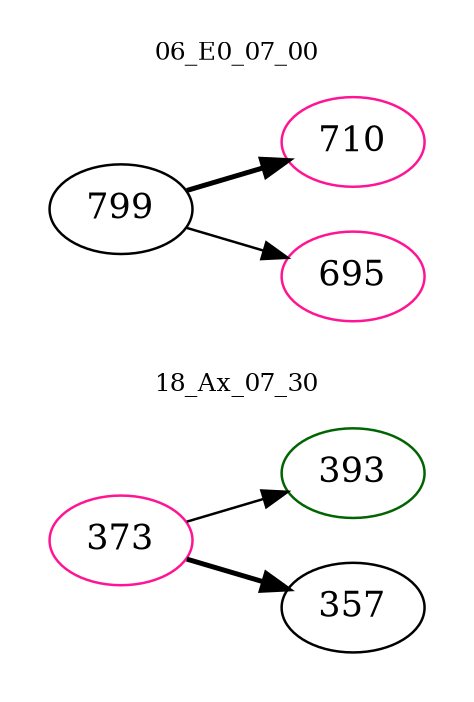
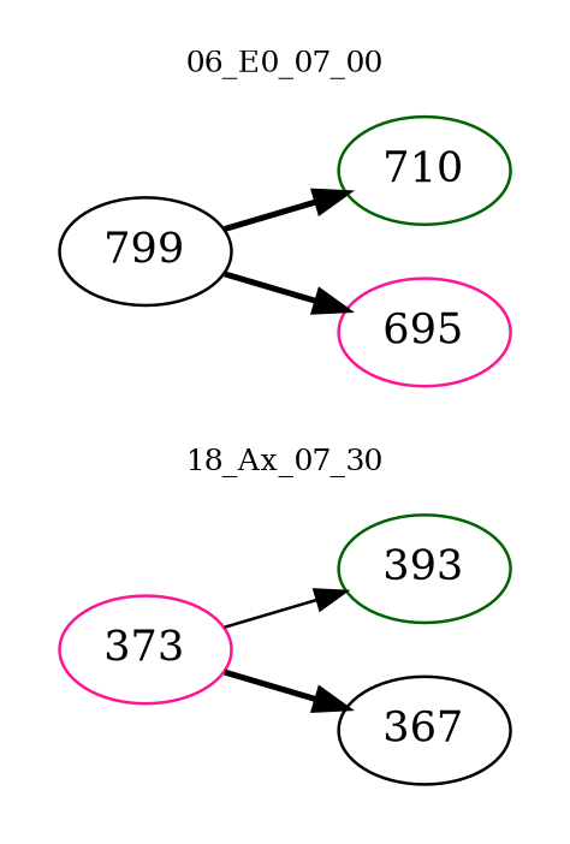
  digraph {
    rankdir=LR
    node [color=deeppink]
    edge [color=black style=bold]
    n1 [label=373]
-   n2 [color=black label=357]
+   n2 [color=black label=367]
    n3 [color=darkgreen label=393]
    n4 [color=black label=799]
    n5 [label=695]
-   n6 [label=710]
+   n6 [color=darkgreen label=710]
    subgraph cluster_1 {
      color=white
      fontsize=10
      label="18_Ax_07_30"
      n1
      n2
      n3
    }
    subgraph cluster_2 {
      color=white
      fontsize=10
      label="06_E0_07_00"
      n4
      n5
      n6
    }
    n1 -> n2
    n1 -> n3 [style=solid]
-   n4 -> n5 [style=solid]
+   n4 -> n5
    n4 -> n6
  }
